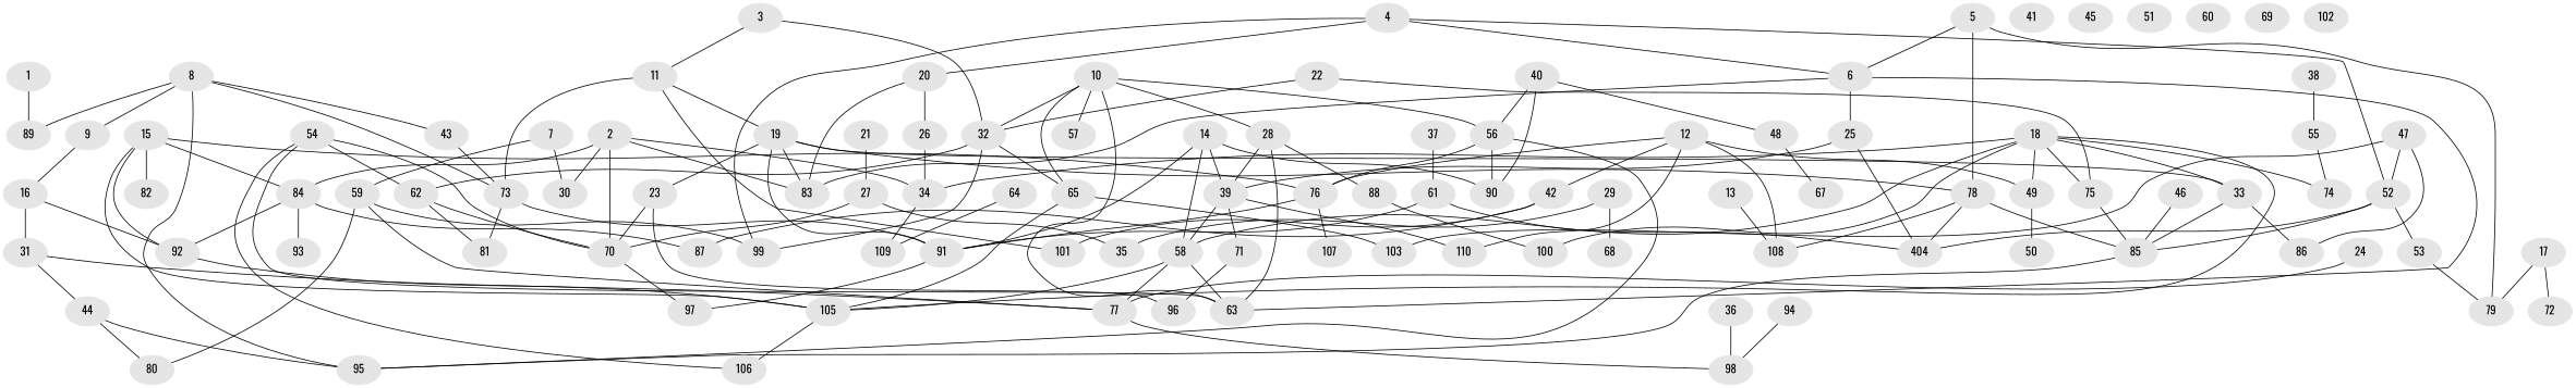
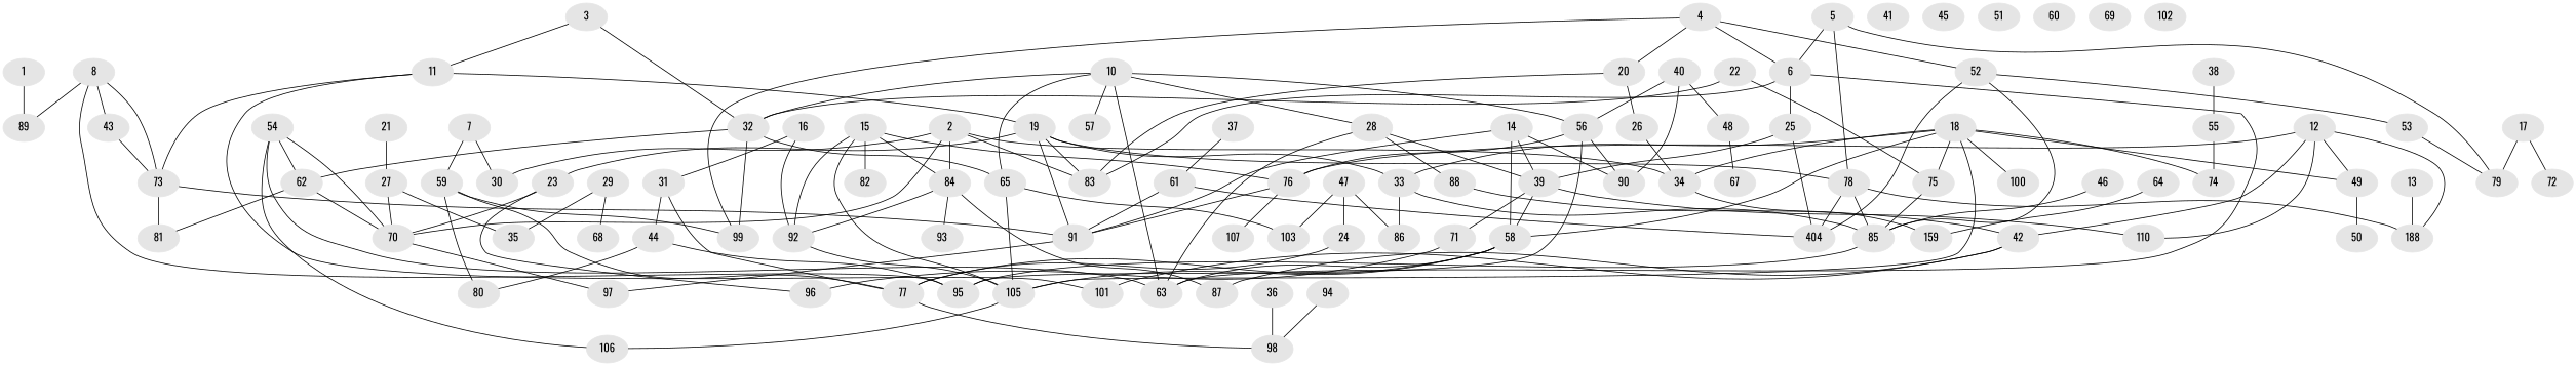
  graph {
    fontname=Oswald
    node [color=gray90 fontname=Oswald style=filled]
    edge [fontname=Oswald]
    1
    89
    2
    30
    34
    70
    83
    84
-   109
+   109 [label=159]
    97
    92
    87
    93
    3
    11
    32
    73
    19
    101
    99
    65
    62
    4
    6
    20
    52
    25
    63
    26
    n30 [label=404]
    85
    53
    5
    78
    79
-   108
+   108 [label=188]
    39
    7
    59
    77
    80
    8
-   9
    43
    95
    16
    91
    81
    31
    10
    28
    56
    57
    88
    76
    90
    105
    103
    33
    23
    12
    42
    49
    110
    50
    107
    13
    14
    58
    71
    15
    82
    106
    44
    17
    72
    18
    74
    75
    100
    86
    96
    21
    27
    35
    22
    24
    98
    29
    68
    36
    37
    61
    38
    55
    40
    48
    67
    41
    45
    46
    47
    51
    54
    60
    64
    69
    94
    102
    1 -- 89
    2 -- 30
    2 -- 34
    2 -- 70
    2 -- 83
    2 -- 84
    34 -- 109
    70 -- 97
    84 -- 92
    84 -- 87
    84 -- 93
    92 -- 105
    3 -- 11
    3 -- 32
    11 -- 73
    11 -- 19
    11 -- 101
    32 -- 99
    32 -- 65
    32 -- 62
    73 -- 91
    73 -- 81
    19 -- 83
    19 -- 78
    19 -- 91
    19 -- 33
    19 -- 23
    65 -- 105
    65 -- 103
    62 -- 70
    62 -- 81
    4 -- 99
    4 -- 6
    4 -- 20
    4 -- 52
    6 -- 83
    6 -- 25
    6 -- 63
    20 -- 83
    20 -- 26
    52 -- n30
    52 -- 85
    52 -- 53
    25 -- n30
    25 -- 39
    26 -- 34
    85 -- 95
    53 -- 79
    5 -- 6
    5 -- 78
    5 -- 79
    78 -- n30
    78 -- 85
    78 -- 108
    39 -- 110
    39 -- 58
    39 -- 71
    7 -- 30
    7 -- 59
    59 -- 99
    59 -- 77
    59 -- 80
    77 -- 98
    8 -- 89
    8 -- 73
-   8 -- 9
    8 -- 43
    8 -- 95
-   9 -- 16
    43 -- 73
    16 -- 92
    16 -- 31
    91 -- 97
    31 -- 77
    31 -- 44
    10 -- 32
    10 -- 65
    10 -- 63
    10 -- 28
    10 -- 56
    10 -- 57
    28 -- 63
    28 -- 39
    28 -- 88
    56 -- 95
    56 -- 76
    56 -- 90
-   88 -- 100
+   88 -- 42
    76 -- 91
    76 -- 107
    105 -- 106
    33 -- 85
    33 -- 86
    23 -- 70
    23 -- 96
    12 -- 108
    12 -- 76
    12 -- 42
    12 -- 49
    12 -- 110
    42 -- 87
    42 -- 101
    49 -- 50
    13 -- 108
    14 -- 39
    14 -- 91
    14 -- 90
    14 -- 58
    58 -- 63
    58 -- 77
    58 -- 105
    71 -- 96
    15 -- 84
    15 -- 92
    15 -- 76
    15 -- 105
    15 -- 82
    44 -- 80
    44 -- 95
    17 -- 79
    17 -- 72
    18 -- 34
    18 -- 105
    18 -- 33
    18 -- 49
    18 -- 58
    18 -- 74
    18 -- 75
    18 -- 100
    75 -- 85
    21 -- 27
    27 -- 70
    27 -- 35
    22 -- 32
    22 -- 75
    24 -- 77
    29 -- 35
    29 -- 68
    36 -- 98
    37 -- 61
    61 -- n30
    61 -- 91
    38 -- 55
    55 -- 74
    40 -- 56
    40 -- 90
    40 -- 48
    48 -- 67
    46 -- 85
-   47 -- 52
+   47 -- 24
    47 -- 103
    47 -- 86
    54 -- 70
    54 -- 62
    54 -- 63
    54 -- 106
    64 -- 109
    94 -- 98
  }
